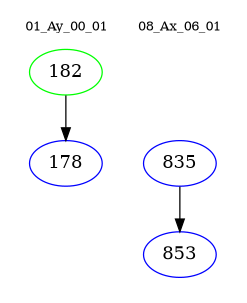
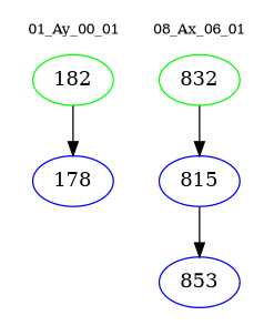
  digraph {
    node [color=blue]
    edge [color=black]
    n1 [color=green label=182]
    n2 [label=178]
-   n4 [label=835]
+   n3 [color=green label=832]
+   n4 [label=815]
    n5 [label=853]
    subgraph cluster_1 {
      color=white
      fontsize=10
      label="01_Ay_00_01"
      n1
      n2
    }
    subgraph cluster_2 {
      color=white
      fontsize=10
      label="08_Ax_06_01"
+     n3
      n4
      n5
    }
    n1 -> n2
+   n3 -> n4
    n4 -> n5
  }
